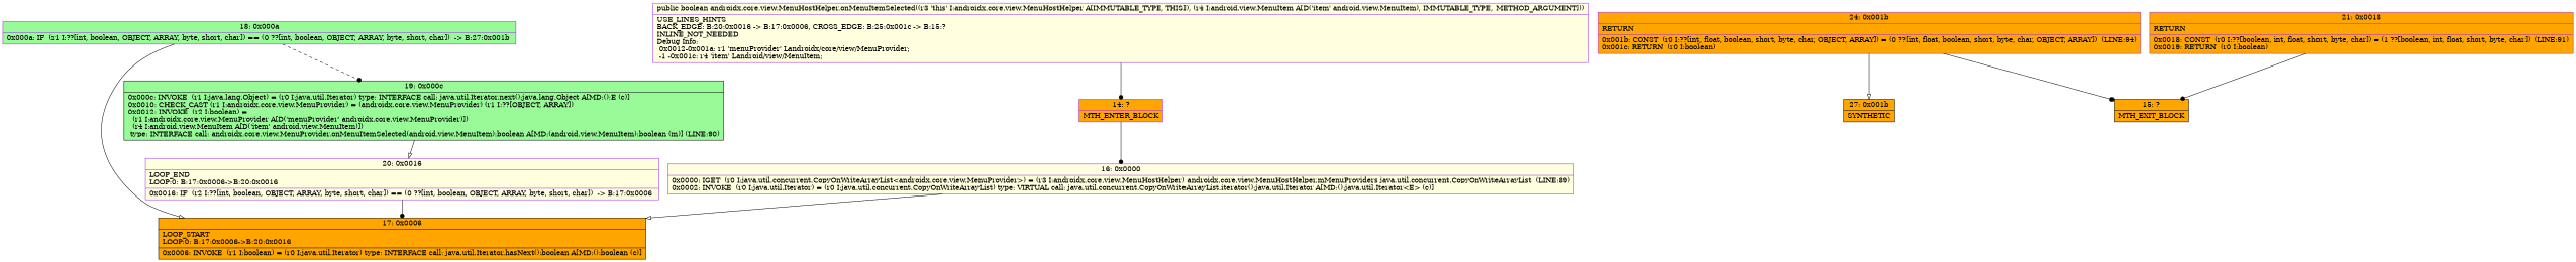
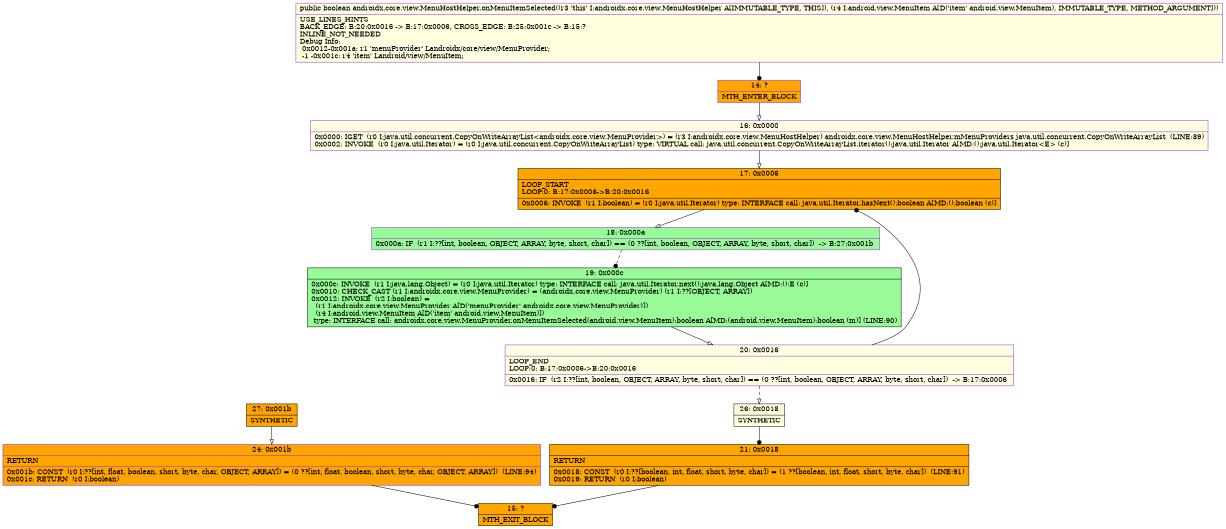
  digraph {
    node [color=purple fillcolor=orange shape=record style=filled]
    edge [arrowhead=dot]
    n1 [label="{14\:\ ?|MTH_ENTER_BLOCK\l}"]
    n2 [fillcolor=lightyellow label="{16\:\ 0x0000|0x0000: IGET  (r0 I:java.util.concurrent.CopyOnWriteArrayList\<androidx.core.view.MenuProvider\>) = (r3 I:androidx.core.view.MenuHostHelper) androidx.core.view.MenuHostHelper.mMenuProviders java.util.concurrent.CopyOnWriteArrayList  (LINE:89)\l0x0002: INVOKE  (r0 I:java.util.Iterator) = (r0 I:java.util.concurrent.CopyOnWriteArrayList) type: VIRTUAL call: java.util.concurrent.CopyOnWriteArrayList.iterator():java.util.Iterator A[MD:():java.util.Iterator\<E\> (c)]\l}"]
    n3 [color=black label="{17\:\ 0x0006|LOOP_START\lLOOP:0: B:17:0x0006\-\>B:20:0x0016\l|0x0006: INVOKE  (r1 I:boolean) = (r0 I:java.util.Iterator) type: INTERFACE call: java.util.Iterator.hasNext():boolean A[MD:():boolean (c)]\l}"]
    n4 [fillcolor=palegreen label="{18\:\ 0x000a|0x000a: IF  (r1 I:??[int, boolean, OBJECT, ARRAY, byte, short, char]) == (0 ??[int, boolean, OBJECT, ARRAY, byte, short, char])  \-\> B:27:0x001b \l}"]
    n5 [color=black fillcolor=palegreen label="{19\:\ 0x000c|0x000c: INVOKE  (r1 I:java.lang.Object) = (r0 I:java.util.Iterator) type: INTERFACE call: java.util.Iterator.next():java.lang.Object A[MD:():E (c)]\l0x0010: CHECK_CAST (r1 I:androidx.core.view.MenuProvider) = (androidx.core.view.MenuProvider) (r1 I:??[OBJECT, ARRAY]) \l0x0012: INVOKE  (r2 I:boolean) = \l  (r1 I:androidx.core.view.MenuProvider A[D('menuProvider' androidx.core.view.MenuProvider)])\l  (r4 I:android.view.MenuItem A[D('item' android.view.MenuItem)])\l type: INTERFACE call: androidx.core.view.MenuProvider.onMenuItemSelected(android.view.MenuItem):boolean A[MD:(android.view.MenuItem):boolean (m)] (LINE:90)\l}"]
    n6 [fillcolor=lightyellow label="{20\:\ 0x0016|LOOP_END\lLOOP:0: B:17:0x0006\-\>B:20:0x0016\l|0x0016: IF  (r2 I:??[int, boolean, OBJECT, ARRAY, byte, short, char]) == (0 ??[int, boolean, OBJECT, ARRAY, byte, short, char])  \-\> B:17:0x0006 \l}"]
    n7 [color=black label="{27\:\ 0x001b|SYNTHETIC\l}"]
    n8 [label="{24\:\ 0x001b|RETURN\l|0x001b: CONST  (r0 I:??[int, float, boolean, short, byte, char, OBJECT, ARRAY]) = (0 ??[int, float, boolean, short, byte, char, OBJECT, ARRAY])  (LINE:94)\l0x001c: RETURN  (r0 I:boolean) \l}"]
-   n10 [label="{21\:\ 0x0018|RETURN\l|0x0018: CONST  (r0 I:??[boolean, int, float, short, byte, char]) = (1 ??[boolean, int, float, short, byte, char])  (LINE:91)\l0x0019: RETURN  (r0 I:boolean) \l}"]
+   n9 [color=black fillcolor=lightyellow label="{26\:\ 0x0018|SYNTHETIC\l}"]
+   n10 [color=black label="{21\:\ 0x0018|RETURN\l|0x0018: CONST  (r0 I:??[boolean, int, float, short, byte, char]) = (1 ??[boolean, int, float, short, byte, char])  (LINE:91)\l0x0019: RETURN  (r0 I:boolean) \l}"]
    n11 [color=black label="{15\:\ ?|MTH_EXIT_BLOCK\l}"]
    n12 [fillcolor=lightyellow label="{public boolean androidx.core.view.MenuHostHelper.onMenuItemSelected((r3 'this' I:androidx.core.view.MenuHostHelper A[IMMUTABLE_TYPE, THIS]), (r4 I:android.view.MenuItem A[D('item' android.view.MenuItem), IMMUTABLE_TYPE, METHOD_ARGUMENT]))  | USE_LINES_HINTS\lBACK_EDGE: B:20:0x0016 \-\> B:17:0x0006, CROSS_EDGE: B:25:0x001c \-\> B:15:?\lINLINE_NOT_NEEDED\lDebug Info:\l  0x0012\-0x001a: r1 'menuProvider' Landroidx\/core\/view\/MenuProvider;\l  \-1 \-0x001c: r4 'item' Landroid\/view\/MenuItem;\l}"]
-   n1 -> n2
+   n1 -> n2 [arrowhead=onormal]
    n2 -> n3 [arrowhead=onormal]
-   n4 -> n3 [arrowhead=onormal]
+   n3 -> n4 [arrowhead=onormal]
    n4 -> n5 [style=dashed]
    n5 -> n6 [arrowhead=onormal]
    n6 -> n3
-   n8 -> n7 [arrowhead=onormal]
+   n6 -> n9 [arrowhead=onormal style=dashed]
+   n7 -> n8 [arrowhead=onormal]
    n8 -> n11
+   n9 -> n10
    n10 -> n11
    n12 -> n1
  }
